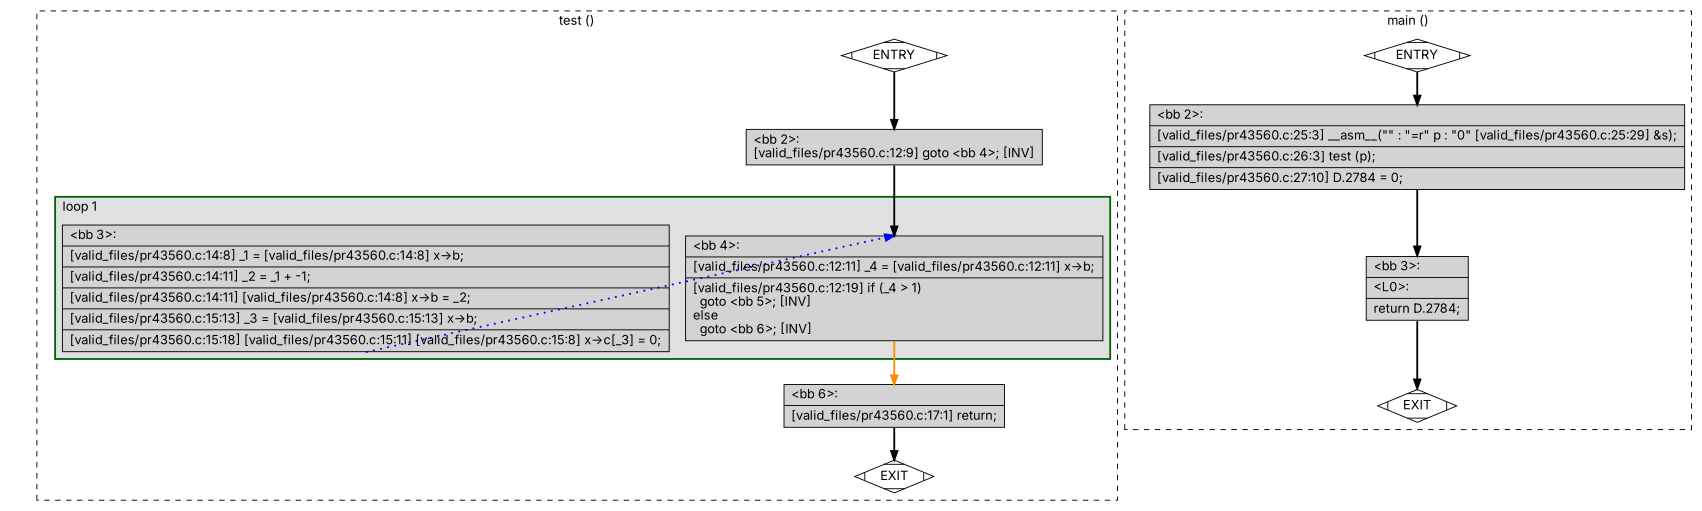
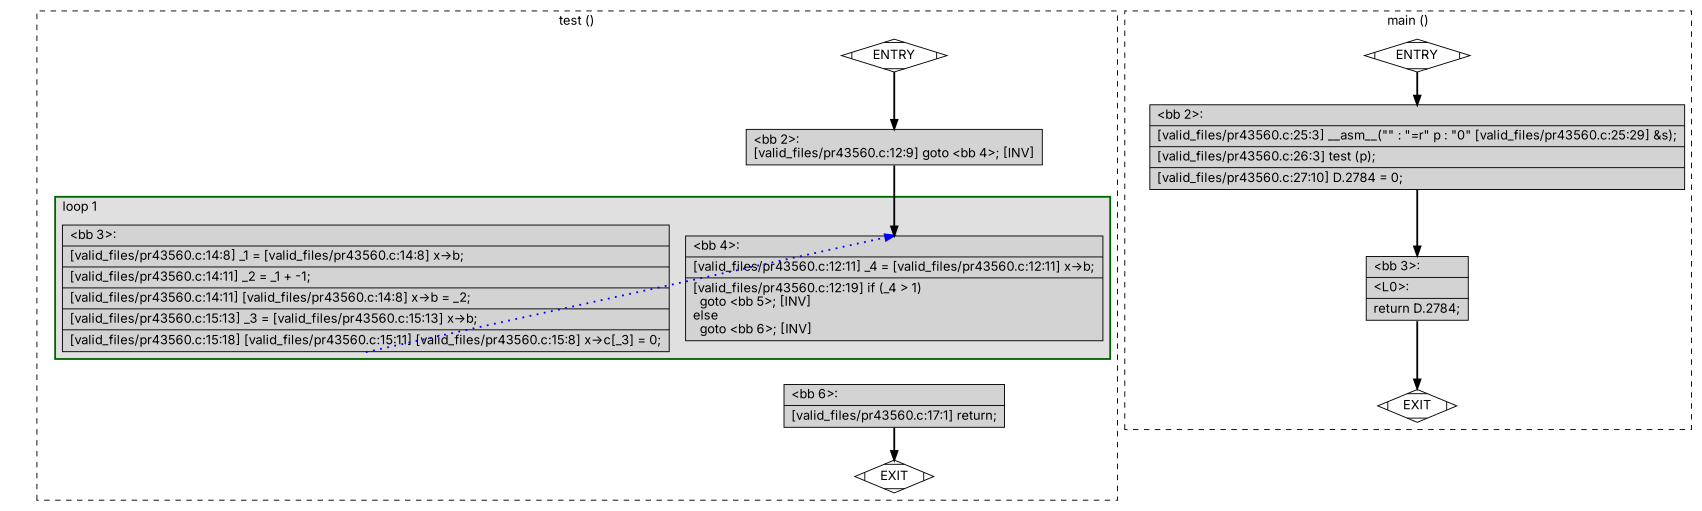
  digraph {
    fontname=Inter
    node [fillcolor=lightgrey fontname=Inter shape=record style=filled]
    edge [color=black constraint=true fontname=Inter headport=n style="solid,bold" tailport=s weight=10]
    n1 [label="{\<bb\ 4\>:\l|[valid_files/pr43560.c:12:11]\ _4\ =\ [valid_files/pr43560.c:12:11]\ x-\>b;\l|[valid_files/pr43560.c:12:19]\ if\ (_4\ \>\ 1)\l\ \ goto\ \<bb\ 5\>;\ [INV]\lelse\l\ \ goto\ \<bb\ 6\>;\ [INV]\l}"]
    n2 [label="{\<bb\ 3\>:\l|[valid_files/pr43560.c:14:8]\ _1\ =\ [valid_files/pr43560.c:14:8]\ x-\>b;\l|[valid_files/pr43560.c:14:11]\ _2\ =\ _1\ +\ -1;\l|[valid_files/pr43560.c:14:11]\ [valid_files/pr43560.c:14:8]\ x-\>b\ =\ _2;\l|[valid_files/pr43560.c:15:13]\ _3\ =\ [valid_files/pr43560.c:15:13]\ x-\>b;\l|[valid_files/pr43560.c:15:18]\ [valid_files/pr43560.c:15:11]\ [valid_files/pr43560.c:15:8]\ x-\>c[_3]\ =\ 0;\l}"]
    n3 [label="{\<bb\ 6\>:\l|[valid_files/pr43560.c:17:1]\ return;\l}"]
    n4 [fillcolor=white label=ENTRY shape=Mdiamond]
    n5 [fillcolor=white label=EXIT shape=Mdiamond]
    n6 [label="{\<bb\ 2\>:\l[valid_files/pr43560.c:12:9]\ goto\ \<bb\ 4\>;\ [INV]\l}"]
    n7 [fillcolor=white label=ENTRY shape=Mdiamond]
    n8 [fillcolor=white label=EXIT shape=Mdiamond]
    n9 [label="{\<bb\ 2\>:\l|[valid_files/pr43560.c:25:3]\ __asm__(\"\"\ :\ \"=r\"\ p\ :\ \"0\"\ [valid_files/pr43560.c:25:29]\ &s);\l|[valid_files/pr43560.c:26:3]\ test\ (p);\l|[valid_files/pr43560.c:27:10]\ D.2784\ =\ 0;\l}"]
    n10 [label="{\<bb\ 3\>:\l|\<L0\>:\l|return\ D.2784;\l}"]
    subgraph cluster_1 {
      color=black
      label="test ()"
      style=dashed
      n3
      n4
      n5
      n6
      subgraph cluster_2 {
        color=darkgreen
        fillcolor=grey88
        label="loop 1"
        labeljust=l
        penwidth=2
        style=filled
        n1
        n2
      }
    }
    subgraph cluster_3 {
      color=black
      label="main ()"
      style=dashed
      n7
      n8
      n9
      n10
    }
-   n1 -> n3 [color=darkorange]
    n2 -> n1 [color=blue constraint=false style="dotted,bold"]
    n3 -> n5
    n4 -> n5 [style=invis color="" weight=""]
    n4 -> n6 [weight=100]
    n6 -> n1 [weight=100]
    n7 -> n8 [style=invis color="" weight=""]
    n7 -> n9 [weight=100]
    n9 -> n10 [weight=100]
    n10 -> n8
  }
